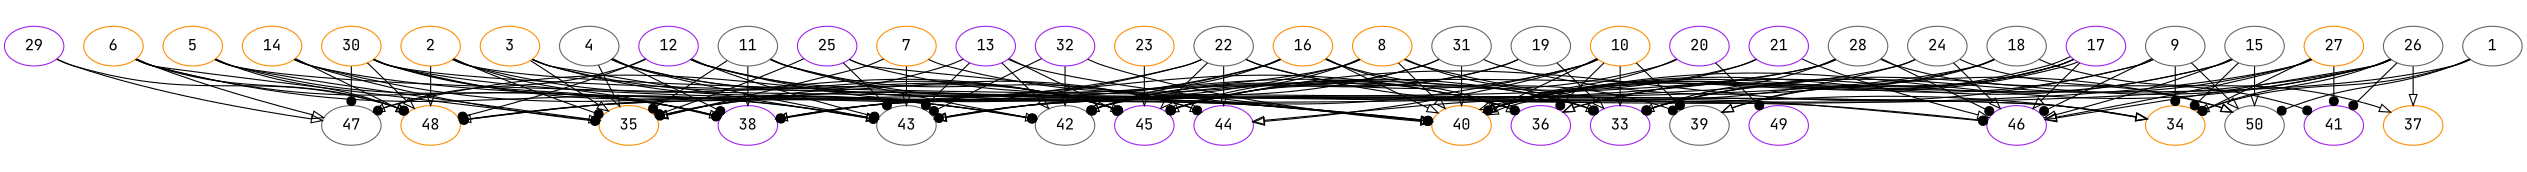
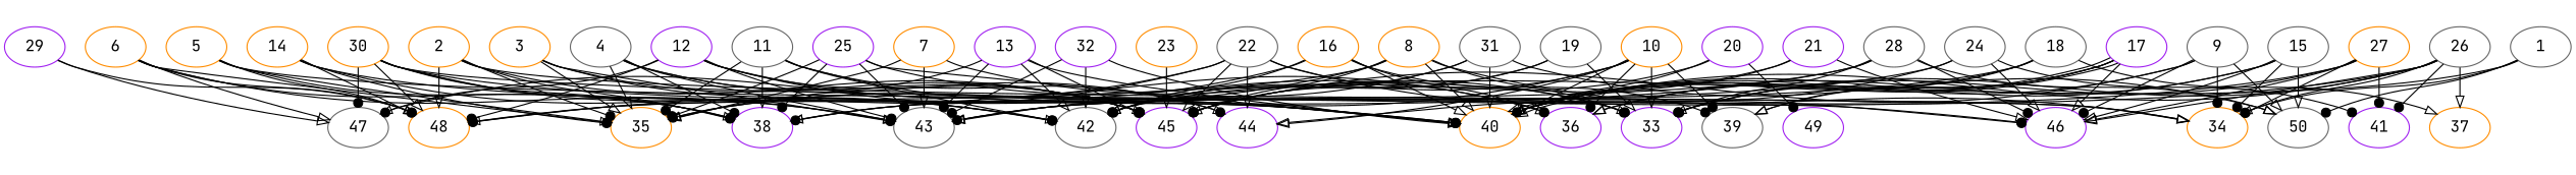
  digraph {
    fontname="JetBrains Mono"
    node [alpha=0.04 color=gray40 fontname="JetBrains Mono"]
    edge [arrowhead=onormal fontname="JetBrains Mono"]
    1 [expect_size=35098624]
    34 [alpha=0.17 color=darkorange expect_size=34669568]
    42 [alpha=0.02 expect_size=48157696]
    50 [alpha=0.02 expect_size=30878720]
    2 [alpha=0.01 color=darkorange expect_size=51520512]
    35 [alpha=0.12 color=darkorange expect_size=33427456]
    38 [alpha=0.19 color=purple expect_size=49286144]
    45 [alpha=0.10 color=purple expect_size=11130880]
    48 [alpha=0.06 color=darkorange expect_size=44248064]
    3 [alpha=0.13 color=darkorange expect_size=47477760]
    43 [alpha=0.15 expect_size=26711040]
    4 [alpha=0.20 expect_size=43766784]
    44 [color=purple expect_size=18641920]
    5 [alpha=0.18 color=darkorange expect_size=52423680]
    6 [color=darkorange expect_size=25419776]
    47 [alpha=0.15 expect_size=36206592]
    7 [alpha=0.14 color=darkorange expect_size=28587008]
    33 [alpha=0.17 color=purple expect_size=40929280]
    8 [alpha=0.11 color=darkorange expect_size=46331904]
    40 [alpha=0.11 color=darkorange expect_size=21391360]
    9 [alpha=0.17 expect_size=25338880]
    46 [alpha=0.07 color=purple expect_size=38504448]
    10 [alpha=0.07 color=darkorange expect_size=5929984]
    36 [alpha=0.19 color=purple expect_size=37198848]
    39 [alpha=0.16 expect_size=27663360]
    11 [expect_size=43627520]
    12 [alpha=0.14 color=purple expect_size=6744064]
    13 [alpha=0.13 color=purple expect_size=9881600]
    14 [alpha=0.00 color=darkorange expect_size=39607296]
    15 [alpha=0.14 expect_size=39571456]
    16 [alpha=0.01 color=darkorange expect_size=35054592]
    17 [alpha=0.11 color=purple expect_size=45255680]
    18 [alpha=0.02 expect_size=30919680]
    37 [alpha=0.03 color=darkorange expect_size=18974720]
    19 [alpha=0.20 expect_size=9293824]
    20 [alpha=0.15 color=purple expect_size=48773120]
    49 [alpha=0.02 color=purple expect_size=41121792]
    21 [color=purple expect_size=17463296]
    22 [alpha=0.12 expect_size=27323392]
    23 [alpha=0.17 color=darkorange expect_size=12672000]
    24 [alpha=0.19 expect_size=43993088]
    41 [alpha=0.12 color=purple expect_size=31156224]
    25 [alpha=0.02 color=purple expect_size=44112896]
    26 [alpha=0.12 expect_size=30720000]
    27 [alpha=0.13 color=darkorange expect_size=32227328]
    28 [alpha=0.11 expect_size=11428864]
    29 [alpha=0.17 color=purple expect_size=16586752]
    30 [color=darkorange expect_size=15986688]
    31 [alpha=0.07 expect_size=52251648]
    32 [alpha=0.11 color=purple expect_size=13682688]
    1 -> 34
    1 -> 42 [arrowhead=dot]
    1 -> 50 [arrowhead=dot]
    2 -> 34
    2 -> 35 [arrowhead=dot]
    2 -> 38 [arrowhead=dot]
    2 -> 45
    2 -> 48
    3 -> 42 [arrowhead=dot]
    3 -> 35
    3 -> 45 [arrowhead=dot]
    3 -> 43 [arrowhead=dot]
    4 -> 35
    4 -> 38 [arrowhead=dot]
    4 -> 45 [arrowhead=dot]
    4 -> 43
    4 -> 44
    5 -> 34
    5 -> 35
    5 -> 38 [arrowhead=dot]
    5 -> 48 [arrowhead=dot]
    6 -> 35 [arrowhead=dot]
    6 -> 38
    6 -> 48 [arrowhead=dot]
    6 -> 43
    6 -> 47
    7 -> 35
    7 -> 43
    7 -> 33 [arrowhead=dot]
    8 -> 34
    8 -> 35 [arrowhead=dot]
    8 -> 45
    8 -> 48 [arrowhead=dot]
    8 -> 33 [arrowhead=dot]
    8 -> 40
    9 -> 34 [arrowhead=dot]
    9 -> 50
    9 -> 45 [arrowhead=dot]
    9 -> 40
    9 -> 46 [arrowhead=dot]
    10 -> 42
    10 -> 38 [arrowhead=dot]
    10 -> 44
    10 -> 33
    10 -> 40
    10 -> 36 [arrowhead=dot]
    10 -> 39 [arrowhead=dot]
    11 -> 42 [arrowhead=dot]
    11 -> 35 [arrowhead=dot]
    11 -> 38
    11 -> 44 [arrowhead=dot]
    11 -> 40
    12 -> 45 [arrowhead=dot]
    12 -> 48 [arrowhead=dot]
    12 -> 43 [arrowhead=dot]
    12 -> 47 [arrowhead=dot]
    12 -> 40 [arrowhead=dot]
    12 -> 36 [arrowhead=dot]
    13 -> 42
    13 -> 35
    13 -> 45 [arrowhead=dot]
    13 -> 43 [arrowhead=dot]
    13 -> 40
    14 -> 42
    14 -> 35 [arrowhead=dot]
    14 -> 48
    14 -> 40 [arrowhead=dot]
    15 -> 34 [arrowhead=dot]
    15 -> 50
    15 -> 40
    15 -> 46
    15 -> 36
    16 -> 42 [arrowhead=dot]
    16 -> 35
-   16 -> 38 [arrowhead=dot]
+   25 -> 38 [arrowhead=dot]
    16 -> 40
    16 -> 36
    16 -> 39 [arrowhead=dot]
    17 -> 33
    17 -> 40
    17 -> 40
    17 -> 46
    17 -> 36
    17 -> 39
    18 -> 43
    18 -> 40 [arrowhead=dot]
    18 -> 39
    18 -> 37
    19 -> 42
    19 -> 45 [arrowhead=dot]
    19 -> 33
    20 -> 45 [arrowhead=dot]
    20 -> 40
    20 -> 49 [arrowhead=dot]
    21 -> 45 [arrowhead=dot]
    21 -> 40
    21 -> 46
    22 -> 45
    22 -> 48 [arrowhead=dot]
    22 -> 44
    22 -> 47
    22 -> 33
    22 -> 46 [arrowhead=dot]
    23 -> 45
    24 -> 38
    24 -> 44
    24 -> 46
    24 -> 41 [arrowhead=dot]
    25 -> 35 [arrowhead=dot]
    25 -> 43 [arrowhead=dot]
    25 -> 40 [arrowhead=dot]
    25 -> 36 [arrowhead=dot]
    26 -> 34 [arrowhead=dot]
    26 -> 43 [arrowhead=dot]
    26 -> 33 [arrowhead=dot]
    26 -> 40
    26 -> 46
    26 -> 37
    26 -> 41 [arrowhead=dot]
    27 -> 34 [arrowhead=dot]
    27 -> 38
    27 -> 33 [arrowhead=dot]
    27 -> 46
    27 -> 41 [arrowhead=dot]
    28 -> 50
    28 -> 48
    28 -> 43
    28 -> 33 [arrowhead=dot]
    28 -> 46 [arrowhead=dot]
    29 -> 48
    29 -> 47
    30 -> 42 [arrowhead=dot]
    30 -> 38 [arrowhead=dot]
    30 -> 48
-   30 -> 43
+   30 -> 43 [arrowhead=dot]
    30 -> 47 [arrowhead=dot]
    30 -> 40
    30 -> 46 [arrowhead=dot]
    31 -> 42 [arrowhead=dot]
    31 -> 50
    31 -> 43
    31 -> 40
    32 -> 42
    32 -> 43 [arrowhead=dot]
    32 -> 40
  }
